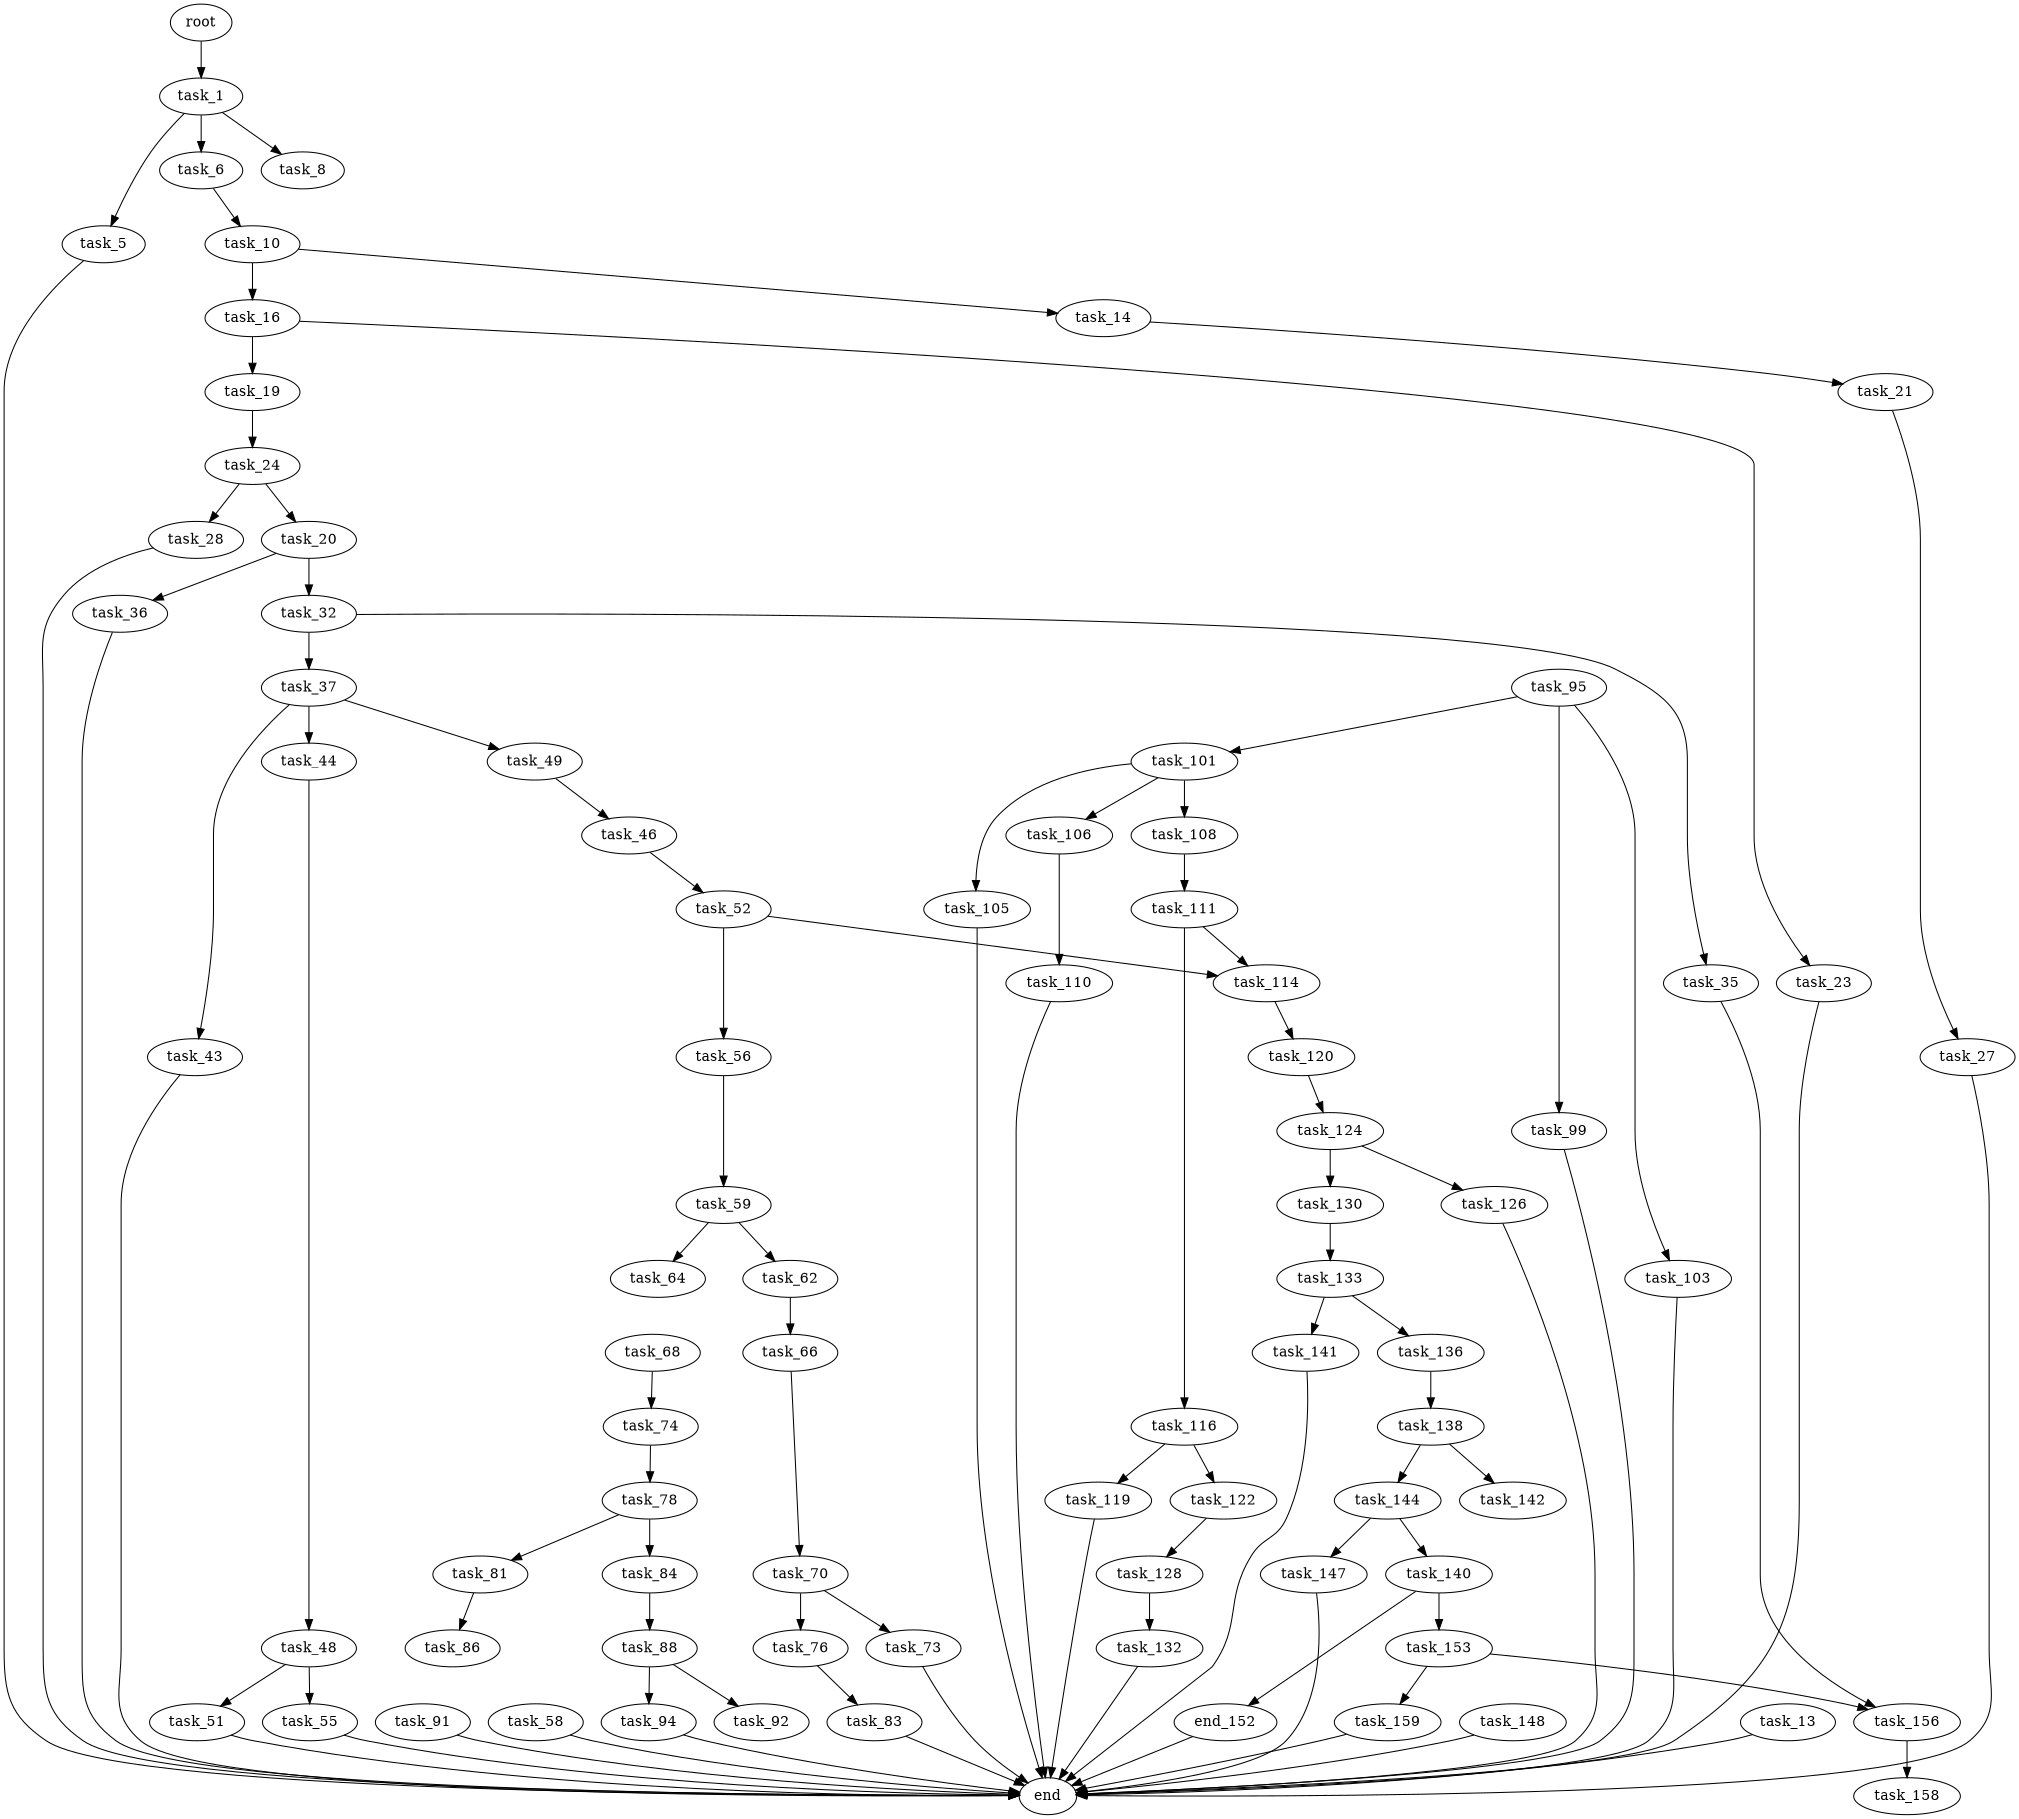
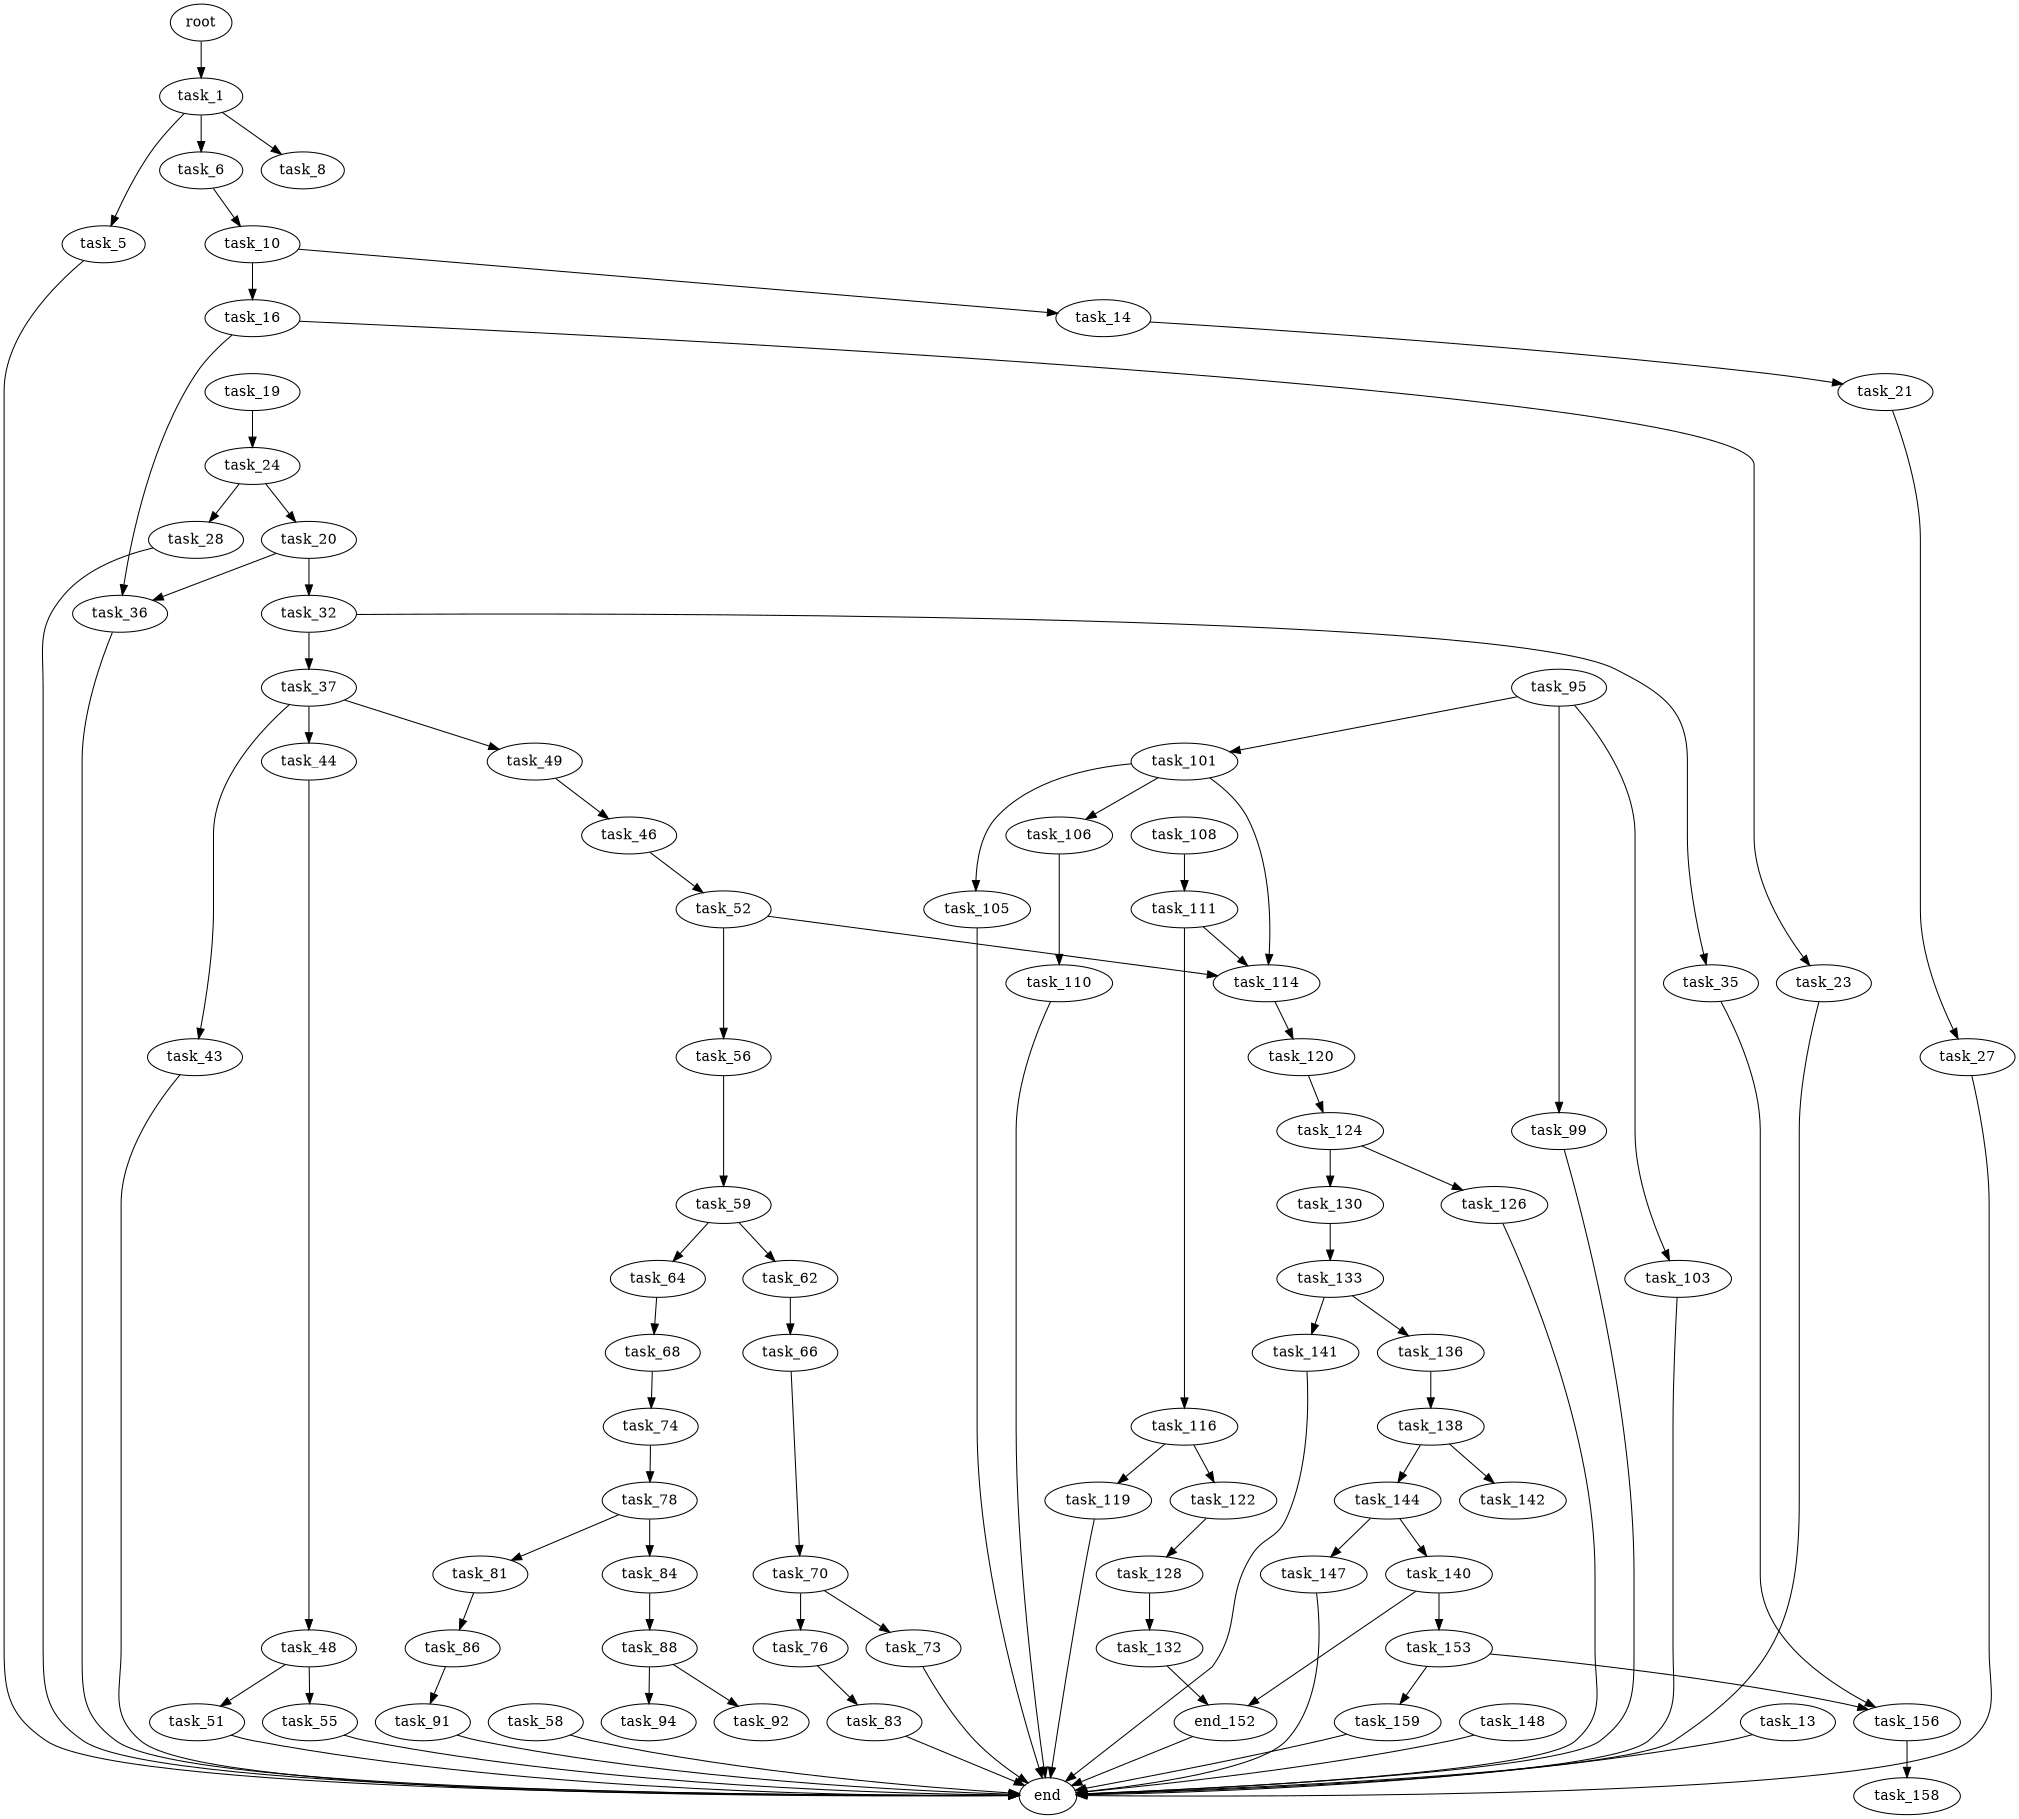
  digraph {
    root
    task_1
    task_5
    task_6
    task_8
    end
    task_10
    task_14
    task_16
    task_13
    task_21
    task_19
    task_23
    task_27
    task_24
    task_28
    n17 [label=task_20]
    task_32
    task_36
    task_35
    task_37
    task_156
    n23 [label=task_49]
    task_43
    task_44
    task_46
    task_48
    task_52
    task_51
    task_55
    task_56
    task_114
    task_59
    task_58
    task_62
    task_64
    task_66
    task_68
    task_70
    task_74
    task_73
    task_76
    task_78
    task_83
    task_81
    task_84
    task_86
    task_88
    task_91
    task_92
    task_94
    task_95
    task_99
    n54 [label=task_103]
    task_101
    task_105
    task_106
    task_108
    task_110
    task_111
    task_116
    task_120
    task_119
    task_122
    task_124
    task_128
    n67 [label=task_126]
    task_130
    task_132
    task_133
    task_136
    task_141
    task_138
    task_142
    task_144
    task_147
    n77 [label=task_140]
    task_148
    n79 [label=end_152]
    task_153
    task_159
    task_158
    root -> task_1
    task_1 -> task_5
    task_1 -> task_6
    task_1 -> task_8
    task_5 -> end
    task_6 -> task_10
    task_10 -> task_14
    task_10 -> task_16
    task_14 -> task_21
-   task_16 -> task_19
+   task_16 -> task_36
    task_16 -> task_23
    task_13 -> end
    task_21 -> task_27
    task_19 -> task_24
    task_23 -> end
    task_27 -> end
    task_24 -> task_28
    task_24 -> n17
    task_28 -> end
    n17 -> task_32
    n17 -> task_36
    task_32 -> task_35
    task_32 -> task_37
    task_36 -> end
    task_35 -> task_156
    task_37 -> n23
    task_37 -> task_43
    task_37 -> task_44
    task_156 -> task_158
    n23 -> task_46
    task_43 -> end
    task_44 -> task_48
    task_46 -> task_52
    task_48 -> task_51
    task_48 -> task_55
    task_52 -> task_56
    task_52 -> task_114
    task_51 -> end
    task_55 -> end
    task_56 -> task_59
    task_114 -> task_120
    task_59 -> task_62
    task_59 -> task_64
    task_58 -> end
    task_62 -> task_66
+   task_64 -> task_68
    task_66 -> task_70
    task_68 -> task_74
    task_70 -> task_73
    task_70 -> task_76
    task_74 -> task_78
    task_73 -> end
    task_76 -> task_83
    task_78 -> task_81
    task_78 -> task_84
    task_83 -> end
    task_81 -> task_86
    task_84 -> task_88
+   task_86 -> task_91
    task_88 -> task_92
    task_88 -> task_94
    task_91 -> end
-   task_94 -> end
    task_95 -> task_99
    task_95 -> n54
    task_95 -> task_101
    task_99 -> end
    n54 -> end
    task_101 -> task_105
    task_101 -> task_106
-   task_101 -> task_108
+   task_101 -> task_114
    task_105 -> end
    task_106 -> task_110
    task_108 -> task_111
    task_110 -> end
    task_111 -> task_114
    task_111 -> task_116
    task_116 -> task_119
    task_116 -> task_122
    task_120 -> task_124
    task_119 -> end
    task_122 -> task_128
    task_124 -> n67
    task_124 -> task_130
    task_128 -> task_132
    n67 -> end
    task_130 -> task_133
-   task_132 -> end
+   task_132 -> n79
    task_133 -> task_136
    task_133 -> task_141
    task_136 -> task_138
    task_141 -> end
    task_138 -> task_142
    task_138 -> task_144
    task_144 -> task_147
    task_144 -> n77
    task_147 -> end
    n77 -> n79
    n77 -> task_153
    task_148 -> end
    n79 -> end
    task_153 -> task_156
    task_153 -> task_159
    task_159 -> end
  }
